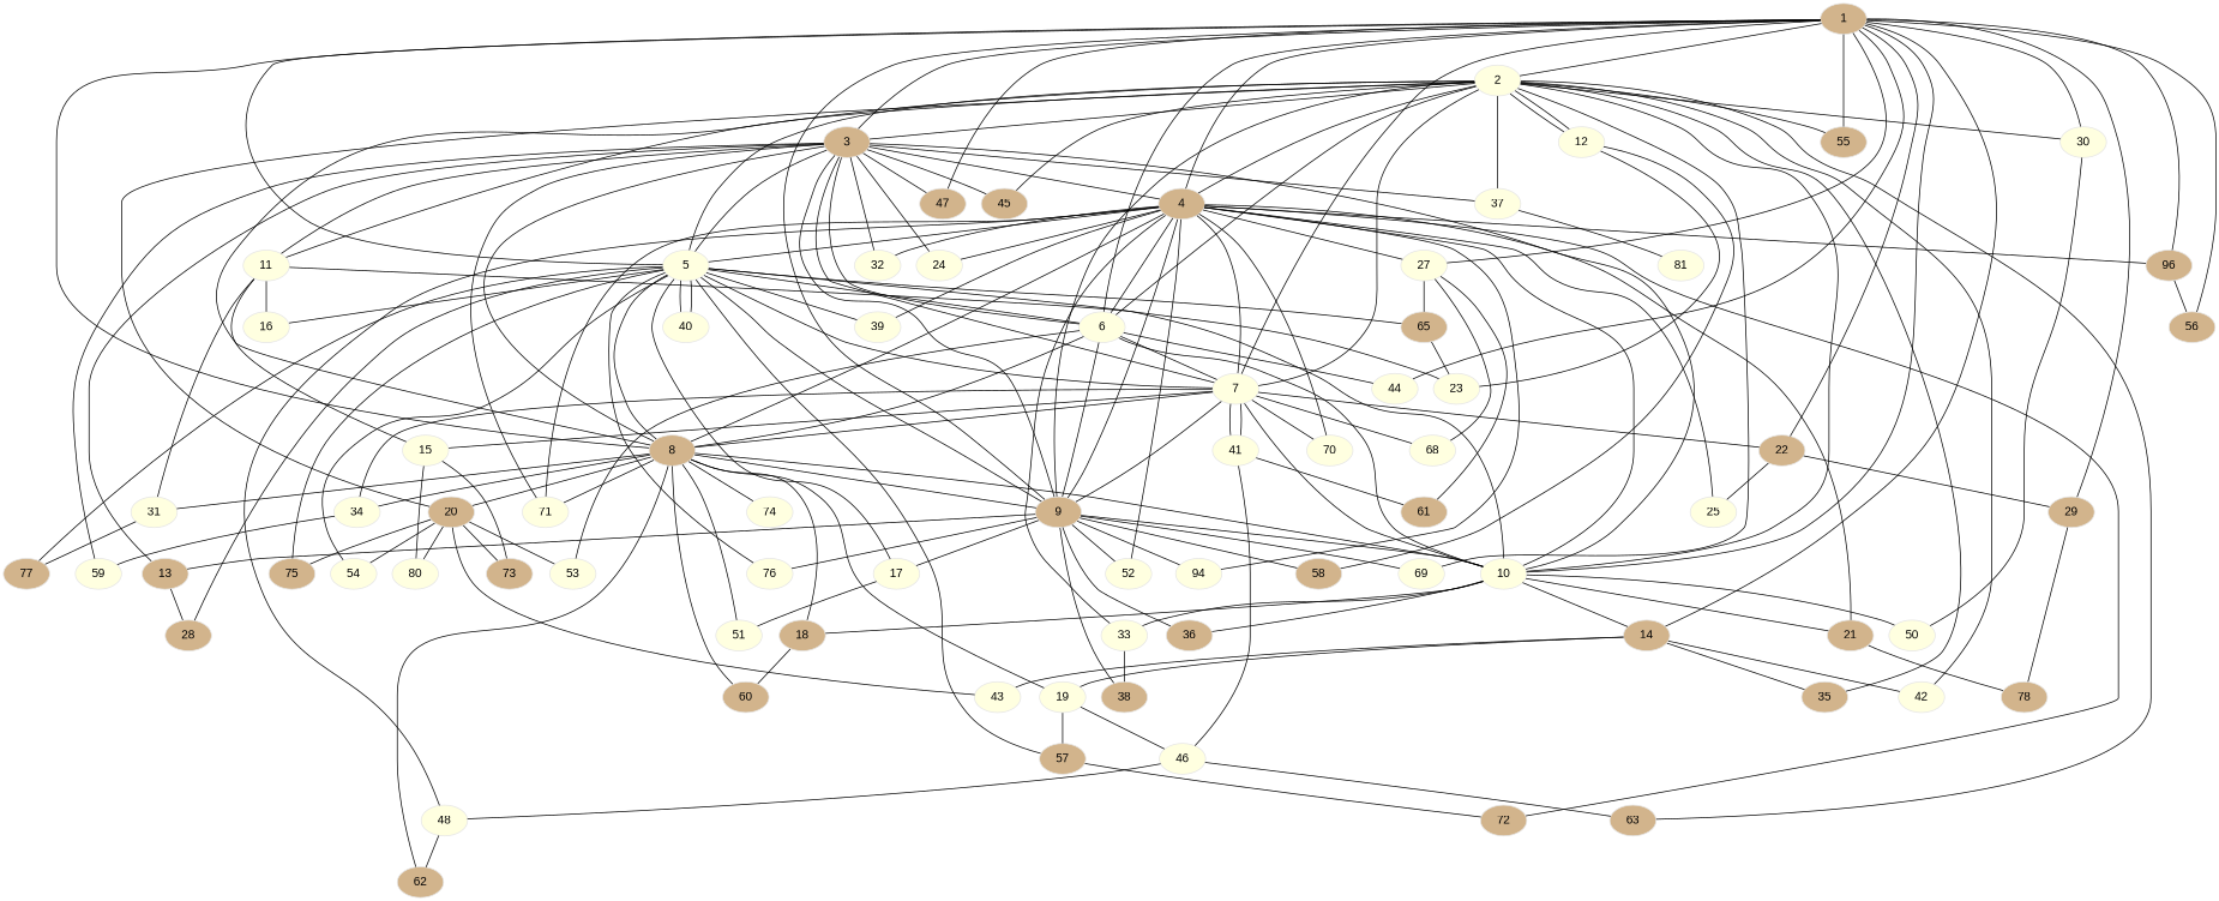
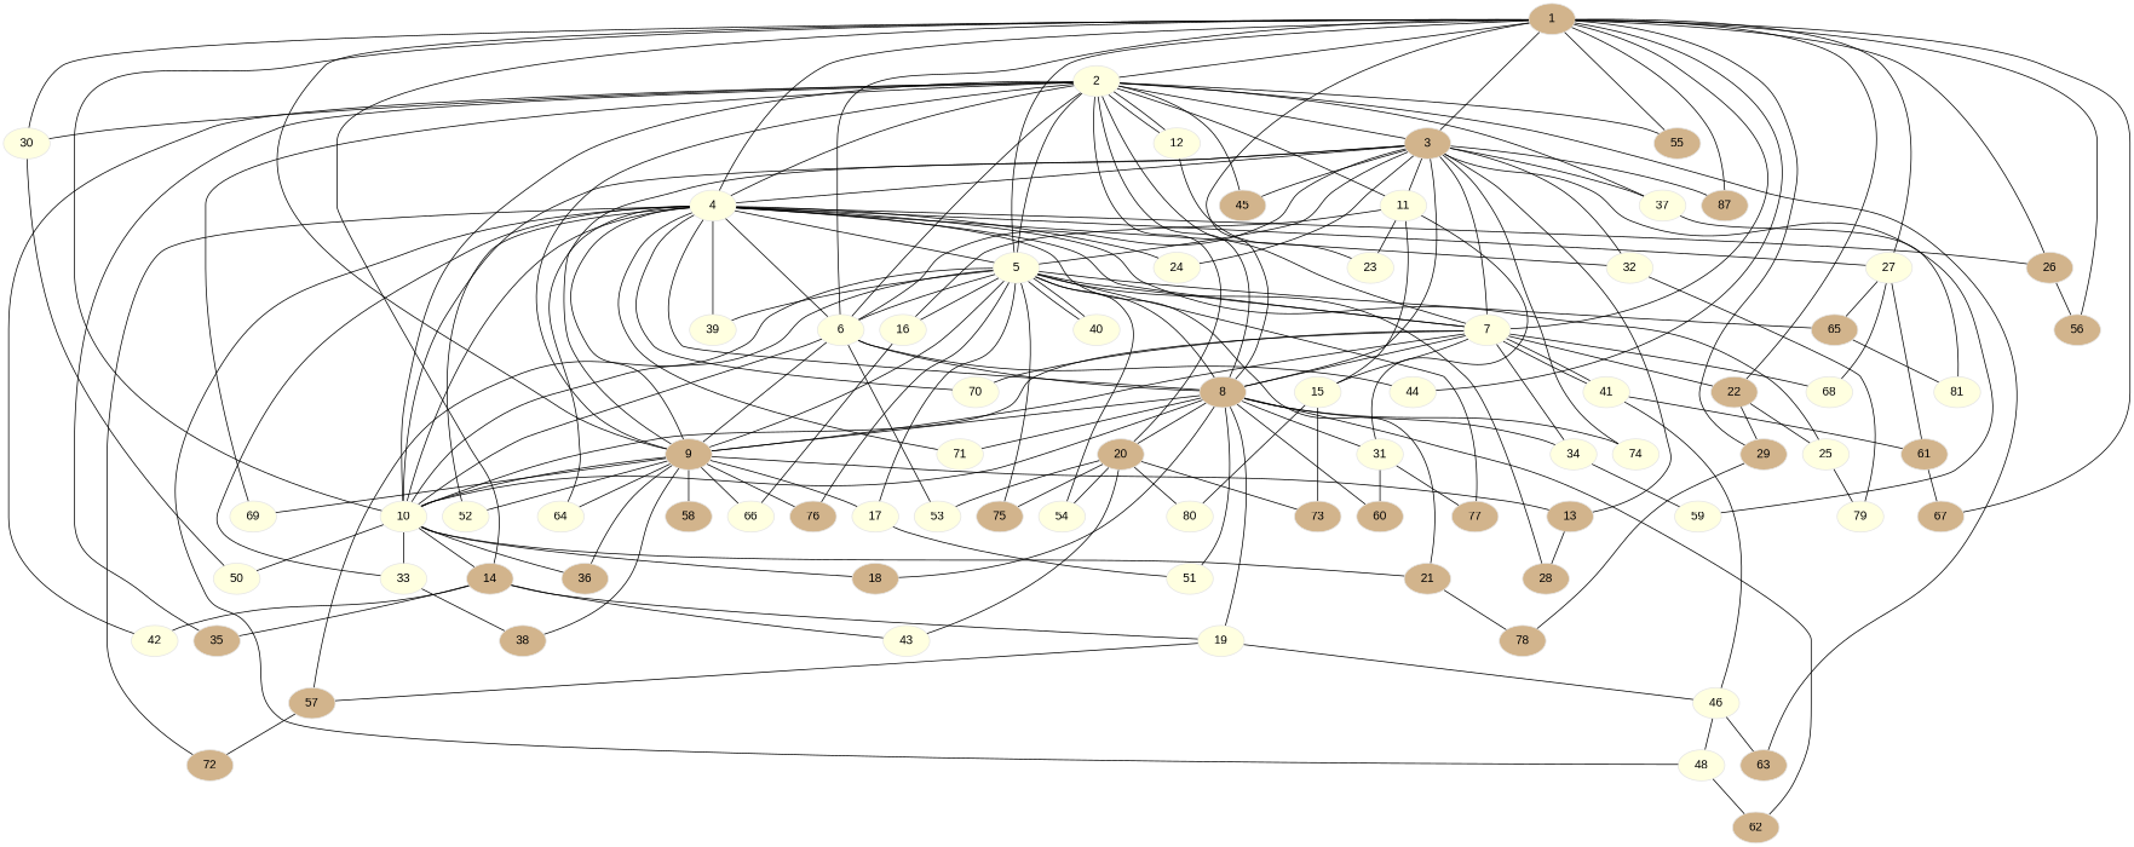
  graph {
    fontname="Liberation Sans"
    node [color=gray90 fillcolor=lightyellow fontname="Liberation Sans" style=filled]
    edge [fontname="Liberation Sans"]
    1 [fillcolor=tan]
    2
    3 [fillcolor=tan]
-   4 [fillcolor=tan]
+   4
    5
    6
    7
    8 [fillcolor=tan]
    9 [fillcolor=tan]
    10
    14 [fillcolor=tan]
    22 [fillcolor=tan]
-   26 [fillcolor=tan label=96]
+   26 [fillcolor=tan]
    27
    29 [fillcolor=tan]
    30
    44
-   47 [fillcolor=tan]
+   47 [fillcolor=tan label=87]
    55 [fillcolor=tan]
    56 [fillcolor=tan]
+   67 [fillcolor=tan]
    11
    12
    20 [fillcolor=tan]
    35 [fillcolor=tan]
    37
    42
    45 [fillcolor=tan]
    63 [fillcolor=tan]
    69
    13 [fillcolor=tan]
    24
    32
    59
    74
    21 [fillcolor=tan]
    25
    33
    39
    48
    52
-   64 [label=94]
+   64
    70
    71
    72 [fillcolor=tan]
    16
    17
    28 [fillcolor=tan]
    40
    54
    57 [fillcolor=tan]
    65 [fillcolor=tan]
    75 [fillcolor=tan]
-   76
+   76 [fillcolor=tan]
    77 [fillcolor=tan]
    53
    15
    34
    41
    68
    18 [fillcolor=tan]
    19
    31
    51
    60 [fillcolor=tan]
    62 [fillcolor=tan]
    36 [fillcolor=tan]
    38 [fillcolor=tan]
    58 [fillcolor=tan]
+   66
    50
    43
    61 [fillcolor=tan]
    78 [fillcolor=tan]
    23
    73 [fillcolor=tan]
    80
    81
+   79
    46
    1 -- 2
    1 -- 3
    1 -- 4
    1 -- 5
    1 -- 6
    1 -- 7
    1 -- 8
    1 -- 9
    1 -- 10
    1 -- 14
    1 -- 22
    1 -- 26
    1 -- 27
    1 -- 29
    1 -- 30
    1 -- 44
    1 -- 47
    1 -- 55
    1 -- 56
+   1 -- 67
    2 -- 3
    2 -- 4
    2 -- 5
    2 -- 6
    2 -- 7
    2 -- 8
    2 -- 9
    2 -- 10
    2 -- 30
    2 -- 55
    2 -- 11
    2 -- 12
    2 -- 12
    2 -- 20
    2 -- 35
    2 -- 37
    2 -- 42
    2 -- 45
    2 -- 63
    2 -- 69
    3 -- 4
    3 -- 5
    3 -- 6
    3 -- 7
    3 -- 8
    3 -- 9
    3 -- 10
    3 -- 47
    3 -- 11
    3 -- 37
    3 -- 45
    3 -- 13
    3 -- 24
    3 -- 32
    3 -- 59
-   3 -- 71
+   3 -- 74
    4 -- 5
    4 -- 6
    4 -- 7
    4 -- 8
    4 -- 9
    4 -- 10
    4 -- 26
    4 -- 27
    4 -- 24
    4 -- 32
    4 -- 21
    4 -- 25
    4 -- 33
    4 -- 39
    4 -- 48
    4 -- 52
    4 -- 64
    4 -- 70
    4 -- 71
    4 -- 72
    5 -- 6
    5 -- 7
    5 -- 8
    5 -- 9
    5 -- 10
    5 -- 39
    5 -- 16
    5 -- 17
    5 -- 28
    5 -- 40
    5 -- 40
    5 -- 54
    5 -- 57
    5 -- 65
    5 -- 75
    5 -- 76
    5 -- 77
-   6 -- 7
    6 -- 8
    6 -- 9
    6 -- 10
    6 -- 44
    6 -- 53
    7 -- 8
    7 -- 9
    7 -- 10
    7 -- 22
    7 -- 70
    7 -- 15
    7 -- 34
    7 -- 41
    7 -- 41
    7 -- 68
    8 -- 9
    8 -- 10
    8 -- 20
    8 -- 74
    8 -- 71
    8 -- 34
    8 -- 18
    8 -- 19
    8 -- 31
    8 -- 51
    8 -- 60
    8 -- 62
    9 -- 10
    9 -- 69
    9 -- 13
    9 -- 52
    9 -- 64
    9 -- 17
    9 -- 76
    9 -- 36
    9 -- 38
    9 -- 58
+   9 -- 66
    10 -- 14
    10 -- 21
    10 -- 33
    10 -- 18
    10 -- 36
    10 -- 50
    14 -- 35
    14 -- 42
    14 -- 19
    14 -- 43
    22 -- 29
    22 -- 25
    26 -- 56
    27 -- 65
    27 -- 68
    27 -- 61
    29 -- 78
    30 -- 50
    11 -- 16
    11 -- 15
    11 -- 31
    11 -- 23
-   12 -- 58
    12 -- 23
    20 -- 54
    20 -- 75
    20 -- 53
    20 -- 43
    20 -- 73
    20 -- 80
    37 -- 81
    13 -- 28
+   32 -- 79
    21 -- 78
+   25 -- 79
    33 -- 38
    48 -- 62
+   16 -- 66
    17 -- 51
    57 -- 72
-   65 -- 23
+   65 -- 81
    15 -- 73
    15 -- 80
    34 -- 59
    41 -- 61
    41 -- 46
-   18 -- 60
+   31 -- 60
    19 -- 57
    19 -- 46
    31 -- 77
+   61 -- 67
    46 -- 63
    46 -- 48
  }
